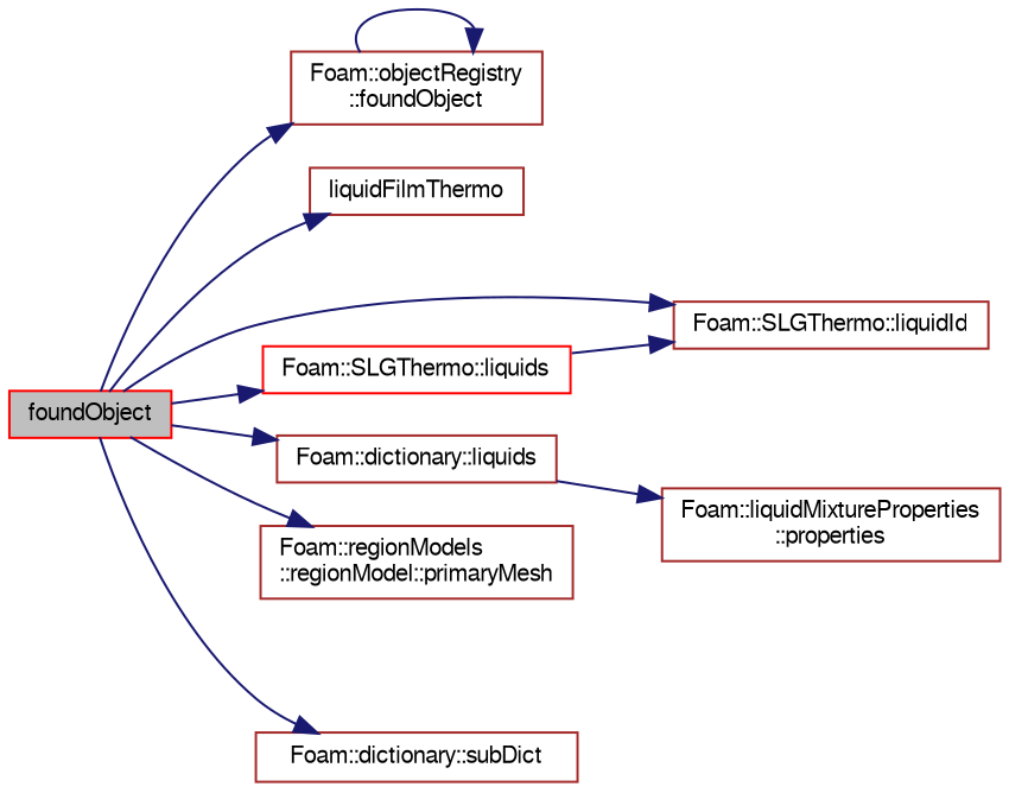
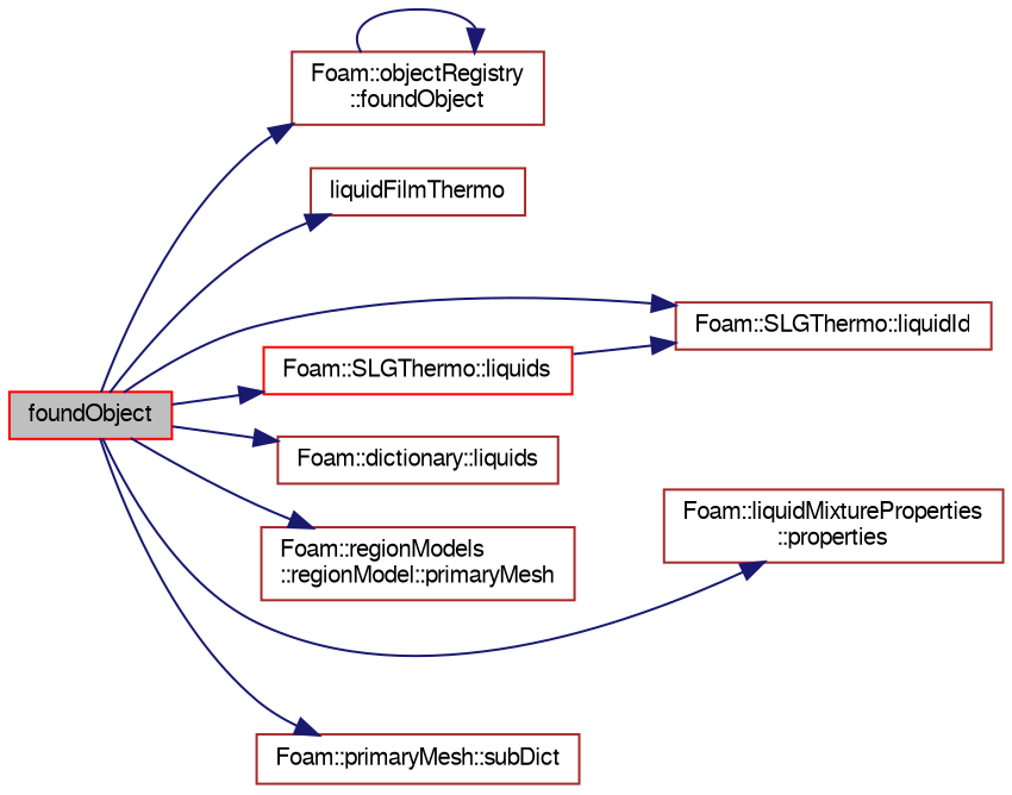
  digraph {
    rankdir=LR
    node [color=brown fontname=FreeSans fontsize=10 shape=record]
    edge [color=midnightblue fontname=FreeSans fontsize=10 labelfontname=FreeSans labelfontsize=10 style=solid]
    n1 [color=red fillcolor=grey75 fontcolor=black height=0.2 label=foundObject style=filled width=0.4]
    n2 [height=0.2 label="Foam::objectRegistry\l::foundObject" width=0.4]
    n3 [height=0.2 label=liquidFilmThermo width=0.4]
    n4 [height=0.2 label="Foam::SLGThermo::liquidId" width=0.4]
    n5 [color=red height=0.2 label="Foam::SLGThermo::liquids" width=0.4]
    n6 [height=0.2 label="Foam::dictionary::liquids" width=0.4]
    n7 [height=0.2 label="Foam::regionModels\l::regionModel::primaryMesh" width=0.4]
    n8 [height=0.2 label="Foam::liquidMixtureProperties\l::properties" width=0.4]
-   n9 [height=0.2 label="Foam::dictionary::subDict" width=0.4]
+   n9 [height=0.2 label="Foam::primaryMesh::subDict" width=0.4]
    n1 -> n2
    n1 -> n3
    n1 -> n4
    n1 -> n5
    n1 -> n6
    n1 -> n7
-   n6 -> n8
+   n1 -> n8
    n1 -> n9
    n2 -> n2
    n5 -> n4
  }
